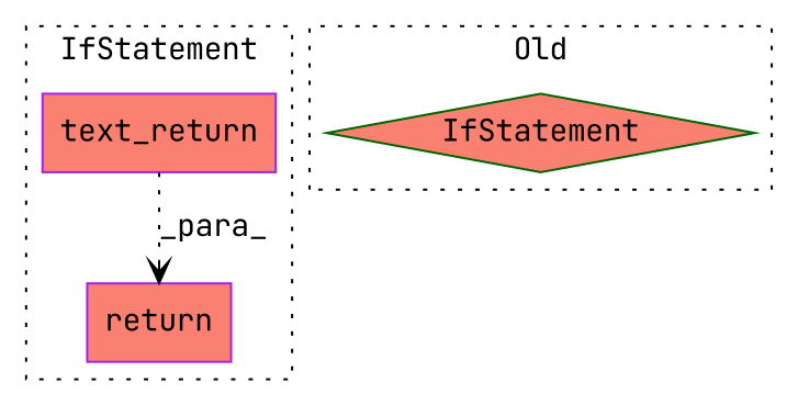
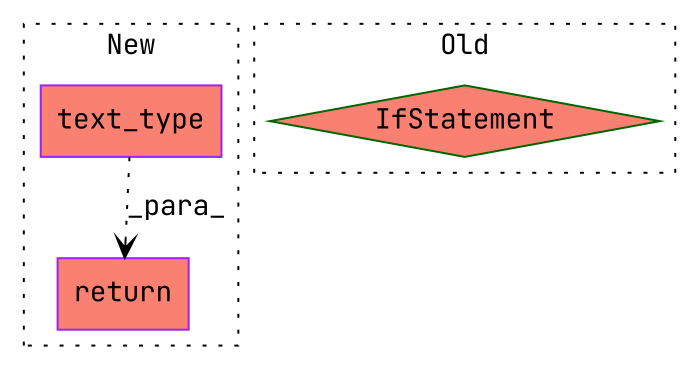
  digraph {
    fontname="JetBrains Mono"
    node [shape=box style=filled fillcolor=salmon color=purple fontname="JetBrains Mono"]
-   n1 [a=32 l="10,1" label=text_return s="40587,40608"]
+   n1 [a=32 l="10,1" label=text_type s="40587,40608"]
    n2 [a=41 l=7 label=return s=40580]
    n3 [a=25 l="4,2" label=IfStatement s="36087,36095" shape=diamond color=darkgreen]
    subgraph cluster_1 {
-     label=IfStatement
+     label=New
      style=dotted
      n1
      n2
    }
    subgraph cluster_2 {
      label=Old
      style=dotted
      n3
    }
    n1 -> n2 [label=_para_ style=dotted arrowhead=vee fontname="JetBrains Mono"]
  }
